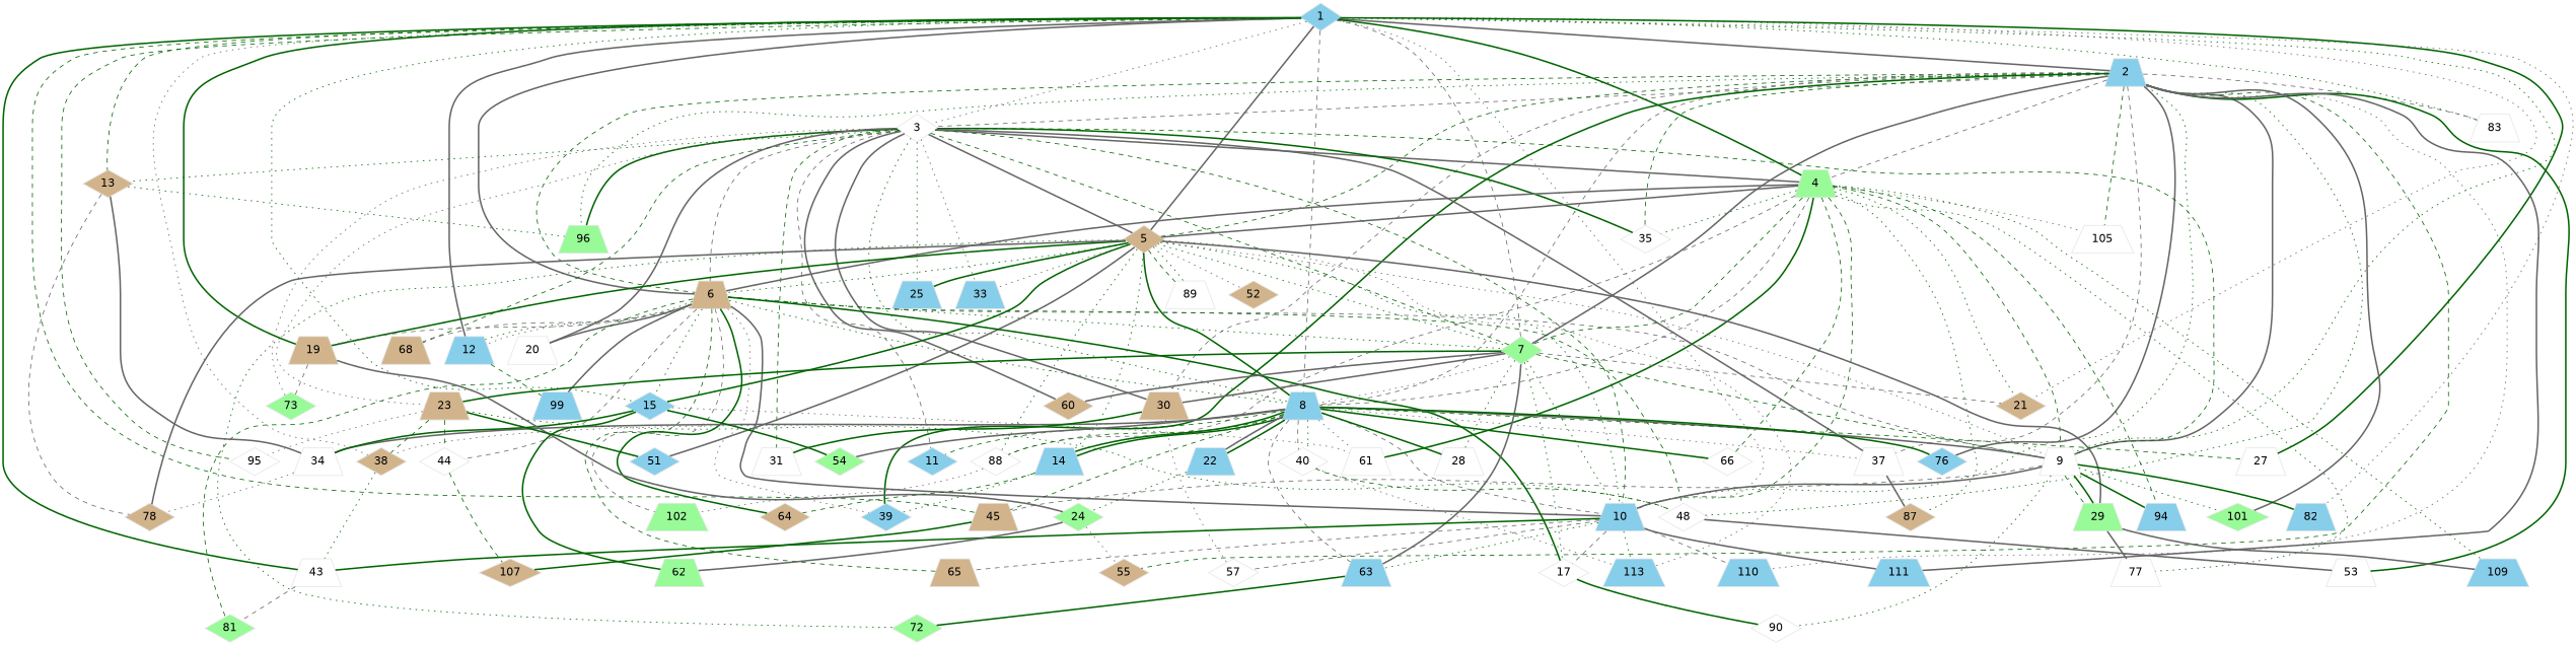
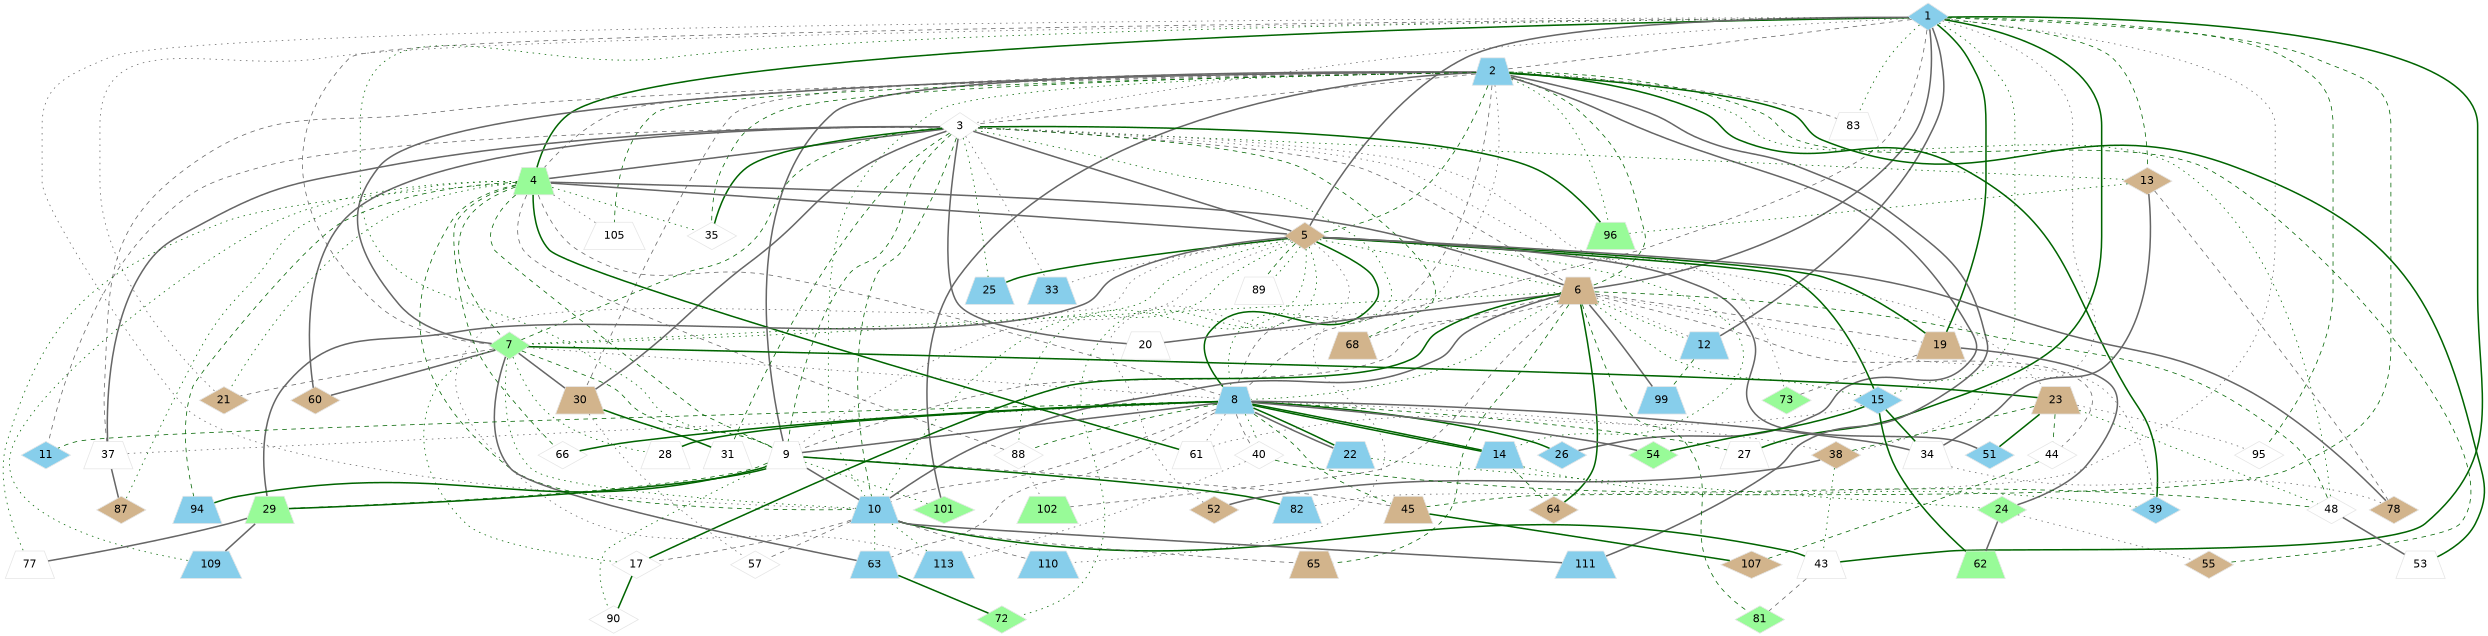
  graph {
    fontname="DejaVu Sans"
    node [color=gray90 fillcolor=white fontname="DejaVu Sans" shape=trapezium style=filled]
    edge [color=darkgreen fontname="DejaVu Sans" style=bold]
    1 [fillcolor=skyblue shape=diamond super="+18"]
    2 [fillcolor=skyblue super="+42"]
    3 [shape=diamond super="+56"]
    4 [fillcolor=palegreen super="+36"]
    5 [fillcolor=tan shape=diamond super="+59"]
    6 [fillcolor=tan super="+79"]
    7 [fillcolor=palegreen shape=diamond super="+98"]
    8 [fillcolor=skyblue super="+92"]
    9 [super="+16"]
    10 [fillcolor=skyblue super="+32"]
    12 [fillcolor=skyblue super="+80"]
    13 [fillcolor=tan shape=diamond super="+49"]
    15 [fillcolor=skyblue shape=diamond super="+67"]
    19 [fillcolor=tan super="+50"]
    21 [fillcolor=tan shape=diamond super="+70"]
    27
    38 [fillcolor=tan shape=diamond super="+84"]
    43
    45 [fillcolor=tan super="+103"]
    82 [fillcolor=skyblue]
    83
    95 [shape=diamond]
-   26 [fillcolor=skyblue shape=diamond label=76]
+   26 [fillcolor=skyblue shape=diamond]
    30 [fillcolor=tan super="+74"]
    35 [shape=diamond super="+93"]
    37 [super="+41"]
    39 [fillcolor=skyblue shape=diamond super="+76"]
    48 [shape=diamond super="+85"]
    53
    55 [fillcolor=tan shape=diamond]
    96 [fillcolor=palegreen super="+100"]
    101 [fillcolor=palegreen shape=diamond]
    105
    110 [fillcolor=skyblue]
    111 [fillcolor=skyblue]
    11 [fillcolor=skyblue shape=diamond]
    20
    23 [fillcolor=tan super="+47"]
    25 [fillcolor=skyblue]
    31
    33 [fillcolor=skyblue]
    60 [fillcolor=tan shape=diamond super="+91"]
    68 [fillcolor=tan]
    73 [fillcolor=palegreen shape=diamond]
    n45 [label=88 shape=diamond]
    61 [super="+112"]
    66 [shape=diamond]
    77
    87 [fillcolor=tan shape=diamond]
    94 [fillcolor=skyblue]
    109 [fillcolor=skyblue]
    14 [fillcolor=skyblue super="+46"]
    29 [fillcolor=palegreen super="+104"]
    51 [fillcolor=skyblue shape=diamond]
    52 [fillcolor=tan shape=diamond]
    72 [fillcolor=palegreen shape=diamond]
    78 [fillcolor=tan shape=diamond super="+106"]
    89 [super="+108"]
    113 [fillcolor=skyblue]
    17 [shape=diamond]
    44 [shape=diamond]
    64 [fillcolor=tan shape=diamond]
    65 [fillcolor=tan]
    81 [fillcolor=palegreen shape=diamond]
    99 [fillcolor=skyblue]
    102 [fillcolor=palegreen]
    28
    63 [fillcolor=skyblue super="+97"]
    22 [fillcolor=skyblue]
    34
    40 [shape=diamond super="+75"]
    54 [fillcolor=palegreen shape=diamond]
    90 [shape=diamond]
    57 [shape=diamond]
    62 [fillcolor=palegreen]
    24 [fillcolor=palegreen shape=diamond]
    107 [fillcolor=tan shape=diamond]
-   1 -- 2 [color=gray40 weight=2]
+   1 -- 2 [color=gray40 style=dashed weight=2]
    1 -- 3 [color=gray40 style=dotted]
    1 -- 4
    1 -- 5 [color=gray40]
    1 -- 6 [color=gray40 weight=2]
    1 -- 7 [color=gray40 style=dashed]
    1 -- 8 [color=gray40 style=dashed]
    1 -- 9 [style=dotted]
    1 -- 10 [color=gray40 style=dotted]
    1 -- 12 [color=gray40]
    1 -- 13 [style=dashed]
    1 -- 15 [style=dotted]
    1 -- 19
    1 -- 21 [color=gray40 style=dotted]
    1 -- 27
    1 -- 38 [color=gray40 style=dotted]
    1 -- 43
    1 -- 45 [style=dashed]
    1 -- 82 [color=gray40 style=dotted]
    1 -- 83 [style=dotted]
    1 -- 95 [style=dashed]
    2 -- 3 [color=gray40 style=dashed]
    2 -- 4 [color=gray40 style=dashed]
    2 -- 5 [style=dashed]
    2 -- 6 [style=dashed]
    2 -- 7 [color=gray40]
    2 -- 8 [color=gray40 style=dashed]
    2 -- 9 [color=gray40 weight=2]
    2 -- 10 [style=dotted]
    2 -- 83 [color=gray40 style=dashed]
    2 -- 26 [color=gray40]
    2 -- 30 [color=gray40 style=dashed]
    2 -- 35 [style=dashed]
    2 -- 37 [color=gray40 style=dashed]
    2 -- 39
    2 -- 48 [style=dotted]
    2 -- 53
    2 -- 55 [style=dashed]
    2 -- 96 [style=dotted]
    2 -- 101 [color=gray40]
    2 -- 105 [style=dashed]
    2 -- 110 [color=gray40 style=dotted]
    2 -- 111 [color=gray40]
    3 -- 4 [color=gray40 weight=3]
    3 -- 5 [color=gray40]
    3 -- 6 [color=gray40 style=dashed]
    3 -- 7 [style=dashed]
    3 -- 8 [style=dotted]
    3 -- 9 [style=dashed]
    3 -- 10 [style=dashed]
    3 -- 13 [style=dotted]
    3 -- 30 [color=gray40]
    3 -- 35
    3 -- 37 [color=gray40]
    3 -- 96
    3 -- 11 [color=gray40 style=dashed]
    3 -- 20 [color=gray40]
    3 -- 23 [color=gray40 style=dotted]
    3 -- 25 [style=dotted]
    3 -- 31 [style=dashed]
    3 -- 33 [color=gray40 style=dotted]
    3 -- 60 [color=gray40]
    3 -- 68 [style=dashed]
    3 -- 73 [color=gray40 style=dotted]
    4 -- 5 [color=gray40]
    4 -- 6 [color=gray40]
    4 -- 7 [style=dashed]
    4 -- 8 [color=gray40 style=dashed]
    4 -- 9 [style=dashed]
    4 -- 10 [style=dashed]
    4 -- 21 [style=dotted]
    4 -- 35 [style=dotted]
    4 -- 105 [color=gray40 style=dotted]
    4 -- n45 [color=gray40 style=dashed]
    4 -- 61
    4 -- 66 [style=dashed]
    4 -- 77 [style=dotted]
    4 -- 87 [style=dotted]
    4 -- 94 [style=dashed]
    4 -- 109 [style=dotted]
    5 -- 6 [style=dotted]
    5 -- 7 [style=dotted]
    5 -- 8
    5 -- 9 [color=gray40 style=dotted]
    5 -- 10 [style=dotted]
    5 -- 15
    5 -- 19
    5 -- 25
    5 -- 33 [color=gray40 style=dotted]
    5 -- n45 [style=dotted]
    5 -- 14 [style=dotted]
    5 -- 29 [color=gray40]
    5 -- 51 [color=gray40]
    5 -- 52 [color=gray40 style=dotted]
    5 -- 72 [style=dotted]
    5 -- 78 [color=gray40]
    5 -- 89 [style=dashed]
    5 -- 89 [style=dotted]
    5 -- 113 [color=gray40 style=dotted]
    6 -- 7 [style=dotted]
    6 -- 8 [style=dotted]
    6 -- 9 [color=gray40 style=dashed]
    6 -- 10 [color=gray40]
    6 -- 12 [style=dotted]
    6 -- 12 [color=gray40 style=dotted]
    6 -- 15 [style=dotted]
    6 -- 19 [color=gray40 style=dashed]
    6 -- 39 [color=gray40 style=dotted]
    6 -- 48 [style=dashed]
    6 -- 20 [color=gray40]
    6 -- 68 [color=gray40 style=dashed]
    6 -- 17
    6 -- 44 [color=gray40 style=dashed]
    6 -- 64
    6 -- 65 [style=dashed]
    6 -- 81 [style=dashed]
    6 -- 99 [color=gray40]
    6 -- 102 [color=gray40 style=dashed]
    7 -- 8 [color=gray40 style=dotted]
    7 -- 9 [style=dashed]
    7 -- 10 [style=dotted]
    7 -- 21 [color=gray40 style=dashed]
    7 -- 30 [color=gray40]
    7 -- 23
    7 -- 60 [color=gray40]
    7 -- 17 [style=dotted weight=2]
    7 -- 28 [style=dotted]
    7 -- 63 [color=gray40]
    8 -- 9 [color=gray40 weight=2]
    8 -- 10 [color=gray40 style=dashed]
    8 -- 27 [style=dashed]
    8 -- 38 [color=gray40 style=dotted]
    8 -- 45 [style=dashed]
    8 -- 26
    8 -- 37 [color=gray40 style=dotted weight=2]
    8 -- 11 [style=dashed]
    8 -- n45 [style=dashed]
    8 -- 61 [color=gray40 style=dotted]
    8 -- 66
    8 -- 14
    8 -- 14
    8 -- 28
    8 -- 63 [color=gray40 style=dashed]
    8 -- 22 [color=gray40]
    8 -- 22
    8 -- 34 [color=gray40]
    8 -- 40 [color=gray40 style=dashed]
    8 -- 40 [style=dotted]
    8 -- 54 [color=gray40]
    9 -- 10 [color=gray40]
    9 -- 45 [color=gray40 style=dashed]
    9 -- 82
    9 -- 101 [style=dotted]
    9 -- 94
    9 -- 29 [style=dashed]
    9 -- 29
    9 -- 90 [style=dotted]
    10 -- 43
    10 -- 110 [color=gray40 style=dashed]
    10 -- 111 [color=gray40]
    10 -- 113 [style=dotted]
    10 -- 17 [color=gray40 style=dashed]
    10 -- 65 [color=gray40 style=dashed]
    10 -- 63 [style=dotted]
    10 -- 57 [color=gray40 style=dashed]
    12 -- 99 [style=dashed]
    13 -- 96 [style=dotted]
    13 -- 78 [color=gray40 style=dashed]
    13 -- 34 [color=gray40]
    15 -- 61 [color=gray40 style=dotted]
    15 -- 34
    15 -- 54
    15 -- 62
    19 -- 73 [color=gray40 style=dashed]
    19 -- 24 [color=gray40]
    38 -- 43 [style=dotted]
+   38 -- 52 [color=gray40]
    43 -- 81 [color=gray40 style=dashed]
    45 -- 107
    30 -- 31
    30 -- 57 [color=gray40 style=dotted]
    37 -- 87 [color=gray40]
    48 -- 53 [color=gray40]
    23 -- 38 [style=dashed]
    23 -- 95 [color=gray40 style=dotted]
    23 -- 48 [style=dotted]
    23 -- 51
    23 -- 44 [style=dashed]
    n45 -- 102 [color=gray40 style=dotted]
    14 -- 39 [style=dotted]
    14 -- 64 [style=dashed]
    29 -- 77 [color=gray40]
    29 -- 109 [color=gray40]
    17 -- 90
    44 -- 107 [style=dashed]
    63 -- 72
    22 -- 24 [style=dotted]
    34 -- 78 [color=gray40 style=dotted]
    40 -- 48 [style=dashed]
    40 -- 113 [color=gray40 style=dotted]
    24 -- 55 [color=gray40 style=dotted]
    24 -- 62 [color=gray40]
  }
